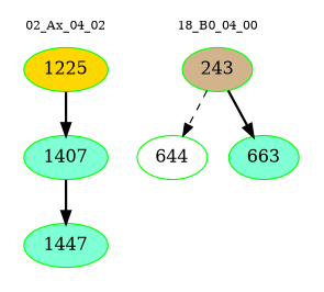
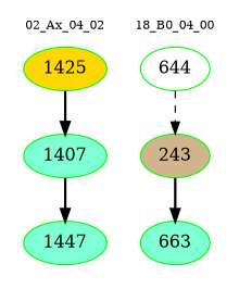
  digraph {
    node [color=green fillcolor=aquamarine style=filled]
    edge [color=black style=bold]
-   n1 [fillcolor=gold label=1225]
+   n1 [fillcolor=gold label=1425]
    n2 [label=1407]
    n3 [label=1447]
    n4 [fillcolor=white label=644]
    n5 [fillcolor=tan label=243]
    n6 [label=663]
    subgraph cluster_1 {
      color=white
      fontsize=10
      label="02_Ax_04_02"
      n1
      n2
      n3
    }
    subgraph cluster_2 {
      color=white
      fontsize=10
      label="18_B0_04_00"
      n4
      n5
      n6
    }
    n1 -> n2
    n2 -> n3
-   n5 -> n4 [style=dashed]
+   n4 -> n5 [style=dashed]
    n5 -> n6
  }
